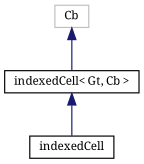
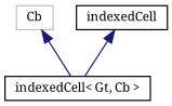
  digraph {
    fontname="Noto Serif"
    rankdir=TB
    node [color=black fontname="Noto Serif" fontsize=10 shape=record]
    edge [color=midnightblue dir=back fontname="Noto Serif" fontsize=10 labelfontname=FreeSans labelfontsize=10 style=solid]
    n1 [color=grey75 height=0.2 label=Cb width=0.4]
    n2 [height=0.2 label="indexedCell\< Gt, Cb \>" width=0.4]
    n3 [height=0.2 label=indexedCell width=0.4]
    n1 -> n2
-   n2 -> n3
+   n3 -> n2
  }
